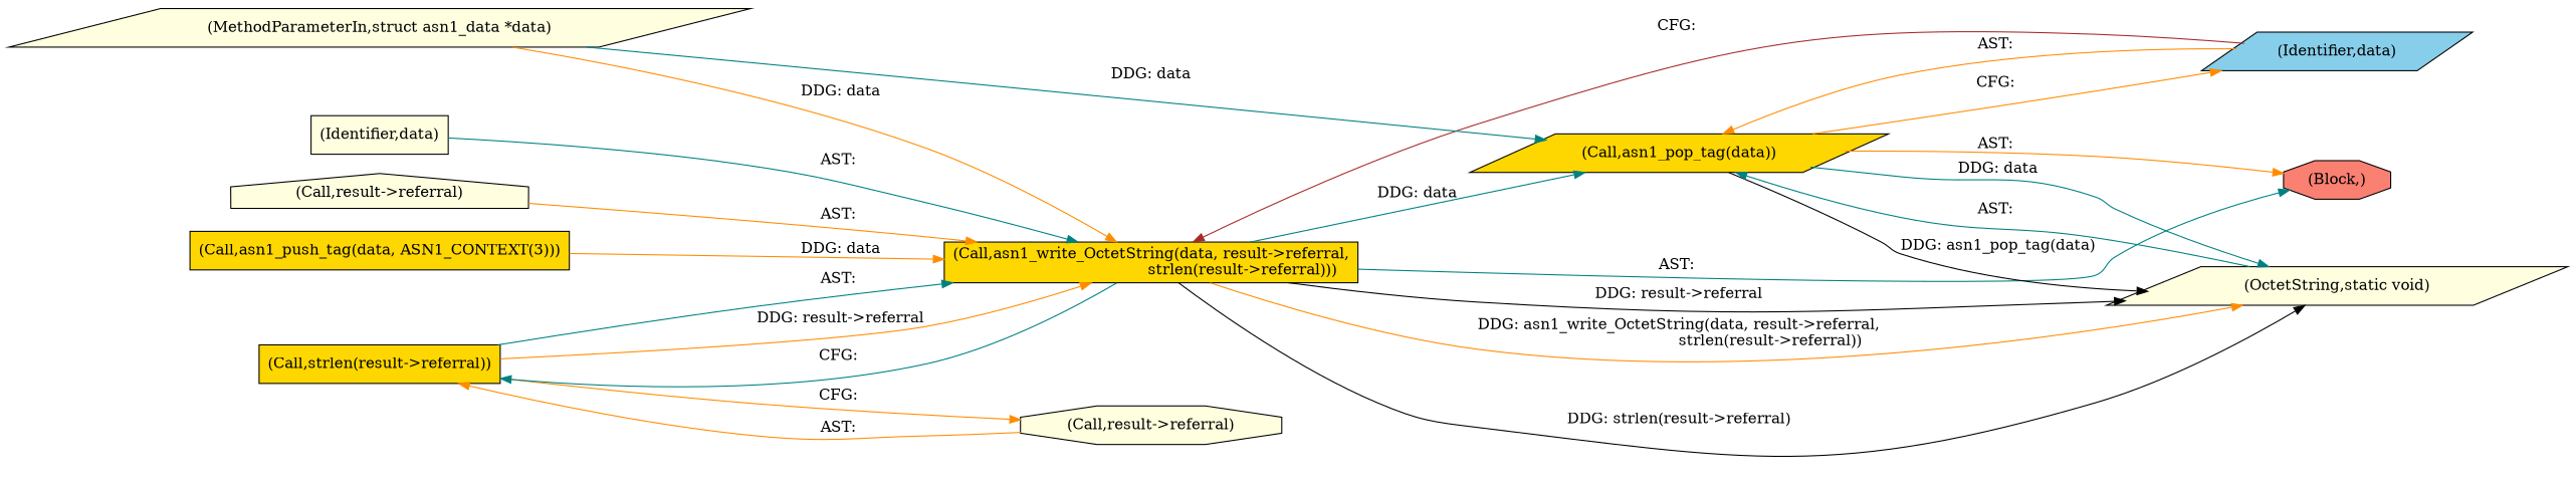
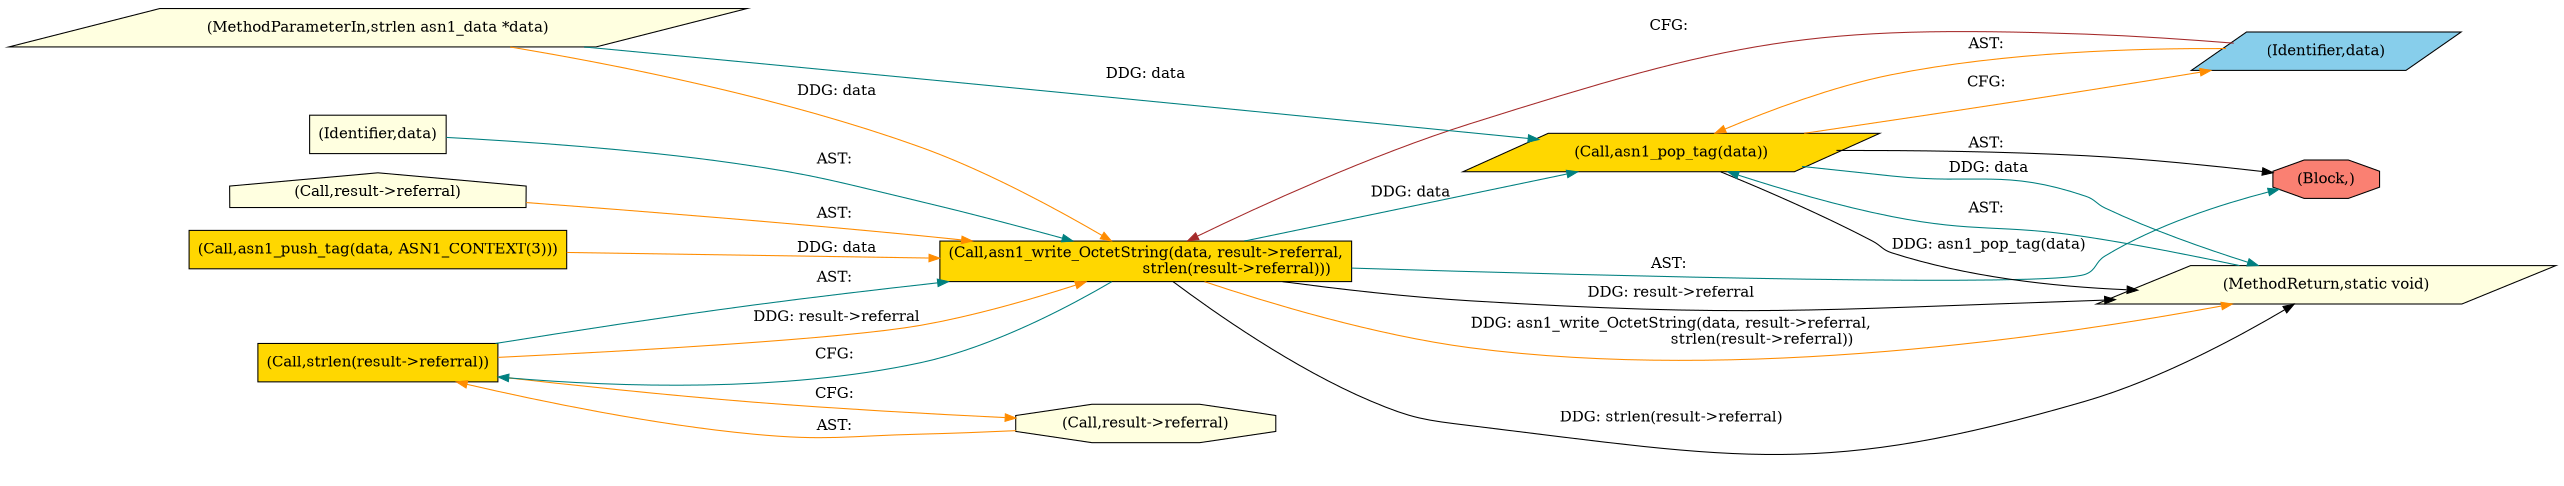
  digraph {
    rankdir=LR
    node [fillcolor=lightyellow shape=box style=filled]
    edge [color=darkorange]
    n1 [fillcolor=gold label="(Call,strlen(result->referral))"]
    n2 [fillcolor=gold label="(Call,asn1_write_OctetString(data, result->referral,\n                                      strlen(result->referral)))"]
    n3 [label="(Call,result->referral)" shape=octagon]
    n4 [fillcolor=gold label="(Call,asn1_pop_tag(data))" shape=parallelogram]
-   n5 [label="(OctetString,static void)" shape=parallelogram]
+   n5 [label="(MethodReturn,static void)" shape=parallelogram]
    n6 [fillcolor=salmon label="(Block,)" shape=octagon]
    n7 [fillcolor=skyblue label="(Identifier,data)" shape=parallelogram]
    n8 [fillcolor=gold label="(Call,asn1_push_tag(data, ASN1_CONTEXT(3)))"]
-   n9 [label="(MethodParameterIn,struct asn1_data *data)" shape=parallelogram]
+   n9 [label="(MethodParameterIn,strlen asn1_data *data)" shape=parallelogram]
    n10 [label="(Call,result->referral)" shape=house]
    n11 [label="(Identifier,data)"]
    n1 -> n2 [color=teal label="AST: "]
    n1 -> n2 [label="DDG: result->referral"]
    n1 -> n3 [label="CFG: "]
    n2 -> n1 [color=teal label="CFG: "]
    n2 -> n4 [color=teal label="DDG: data"]
    n2 -> n5 [color=black label="DDG: strlen(result->referral)"]
    n2 -> n5 [color=black label="DDG: result->referral"]
    n2 -> n5 [label="DDG: asn1_write_OctetString(data, result->referral,\n                                      strlen(result->referral))"]
    n2 -> n6 [color=teal label="AST: "]
    n3 -> n1 [label="AST: "]
    n4 -> n5 [color=black label="DDG: asn1_pop_tag(data)"]
    n4 -> n5 [color=teal label="DDG: data"]
-   n4 -> n6 [label="AST: "]
+   n4 -> n6 [color=black label="AST: "]
    n4 -> n7 [label="CFG: "]
    n5 -> n4 [color=teal label="AST: "]
    n7 -> n2 [color=brown label="CFG: "]
    n7 -> n4 [label="AST: "]
    n8 -> n2 [label="DDG: data"]
    n9 -> n2 [label="DDG: data"]
    n9 -> n4 [color=teal label="DDG: data"]
    n10 -> n2 [label="AST: "]
    n11 -> n2 [color=teal label="AST: "]
  }
